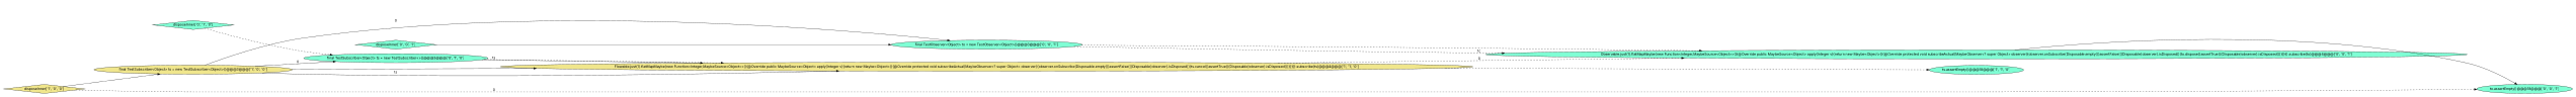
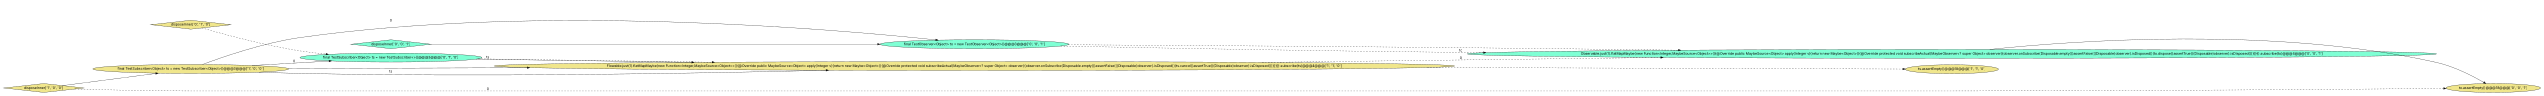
  digraph {
    fontname=Inter
    rankdir=LR
    node [fillcolor=aquamarine fontname=Inter shape=ellipse style=filled]
    edge [fontname=Inter style=solid]
    n1 [label="disposeInner['0', '0', '1']" shape=diamond]
    n2 [label="final TestObserver<Object> to = new TestObserver<Object>()@@@3@@@['0', '0', '1']"]
    n3 [label="Observable.just(1).flatMapMaybe(new Function<Integer,MaybeSource<Object>>(){@Override public MaybeSource<Object> apply(Integer v){return new Maybe<Object>(){@Override protected void subscribeActual(MaybeObserver<? super Object> observer){observer.onSubscribe(Disposable.empty())assertFalse(((Disposable)observer).isDisposed())to.dispose()assertTrue(((Disposable)observer).isDisposed())}}}}).subscribe(to)@@@4@@@['0', '0', '1']"]
    n4 [fillcolor=khaki label="disposeInner['1', '0', '0']" shape=diamond]
    n5 [fillcolor=khaki label="final TestSubscriber<Object> ts = new TestSubscriber<Object>()@@@3@@@['1', '0', '0']"]
-   n6 [label="to.assertEmpty()@@@18@@@['0', '0', '1']"]
+   n6 [fillcolor=khaki label="to.assertEmpty()@@@18@@@['0', '0', '1']"]
    n7 [label="final TestSubscriber<Object> ts = new TestSubscriber<>()@@@3@@@['0', '1', '0']"]
    n8 [fillcolor=khaki label="Flowable.just(1).flatMapMaybe(new Function<Integer,MaybeSource<Object>>(){@Override public MaybeSource<Object> apply(Integer v){return new Maybe<Object>(){@Override protected void subscribeActual(MaybeObserver<? super Object> observer){observer.onSubscribe(Disposable.empty())assertFalse(((Disposable)observer).isDisposed())ts.cancel()assertTrue(((Disposable)observer).isDisposed())}}}}).subscribe(ts)@@@4@@@['1', '1', '0']"]
-   n9 [label="ts.assertEmpty()@@@18@@@['1', '1', '0']"]
-   n10 [label="disposeInner['0', '1', '0']" shape=diamond]
+   n9 [fillcolor=khaki label="ts.assertEmpty()@@@18@@@['1', '1', '0']"]
+   n10 [fillcolor=khaki label="disposeInner['0', '1', '0']" shape=diamond]
    n1 -> n2
    n2 -> n3 [style=dashed]
    n2 -> n3 [label=to style=dashed]
    n3 -> n6
    n4 -> n5
    n4 -> n6 [label=0 style=dashed]
    n5 -> n2 [label=0]
    n5 -> n7 [label=0]
    n5 -> n8
    n5 -> n8 [label=ts]
    n7 -> n8
    n7 -> n8 [label=ts style=dashed]
    n8 -> n3 [label=0 style=dashed]
    n8 -> n9 [style=dashed]
    n10 -> n7 [style=dashed]
  }
